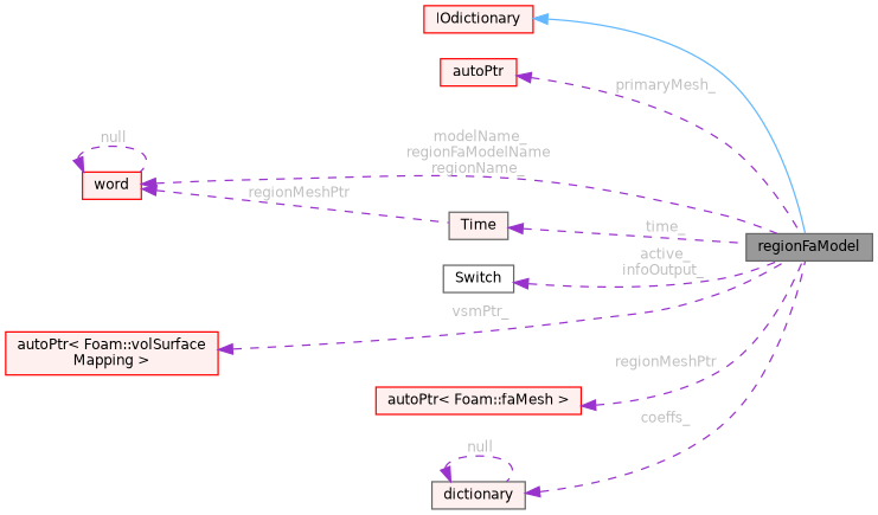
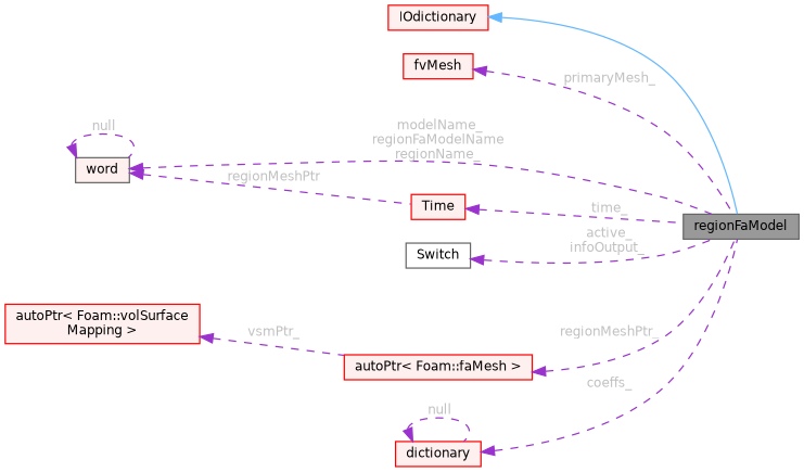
  digraph {
    rankdir=LR
    node [color=red fillcolor="#FFF0F0" fontname=Helvetica fontsize=10 shape=box style=filled]
    edge [color=darkorchid3 dir=back fontname=Helvetica fontsize=10 labelfontname=Helvetica labelfontsize=10 style=dashed fontcolor=grey]
    n1 [color=gray40 fillcolor=grey60 fontcolor=black height=0.2 label=regionFaModel width=0.4]
    n2 [height=0.2 label=IOdictionary width=0.4]
-   n3 [height=0.2 label=autoPtr width=0.4]
-   n4 [color=gray40 height=0.2 label=Time width=0.4]
-   n5 [height=0.2 label=word width=0.4]
+   n3 [height=0.2 label=fvMesh width=0.4]
+   n4 [height=0.2 label=Time width=0.4]
+   n5 [color=gray40 height=0.2 label=word width=0.4]
    n6 [color=gray40 fillcolor=white height=0.2 label=Switch width=0.4]
    n7 [height=0.2 label="autoPtr\< Foam::faMesh \>" width=0.4]
-   n8 [color=gray40 height=0.2 label=dictionary width=0.4]
+   n8 [height=0.2 label=dictionary width=0.4]
    n9 [height=0.2 label="autoPtr\< Foam::volSurface\lMapping \>" width=0.4]
    n2 -> n1 [color=steelblue1 style=solid fontcolor=""]
    n3 -> n1 [label=" primaryMesh_"]
    n4 -> n1 [label=" time_"]
    n5 -> n1 [label=" modelName_\nregionFaModelName\nregionName_"]
    n5 -> n4 [label=" regionMeshPtr"]
    n5 -> n5 [label=" null"]
    n6 -> n1 [label=" active_\ninfoOutput_"]
-   n7 -> n1 [label=" regionMeshPtr"]
+   n7 -> n1 [label=" regionMeshPtr_"]
    n8 -> n1 [label=" coeffs_"]
    n8 -> n8 [label=" null"]
-   n9 -> n1 [label=" vsmPtr_"]
+   n9 -> n7 [label=" vsmPtr_"]
  }
